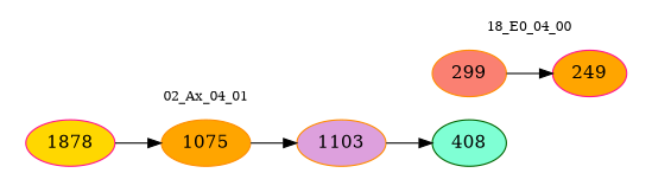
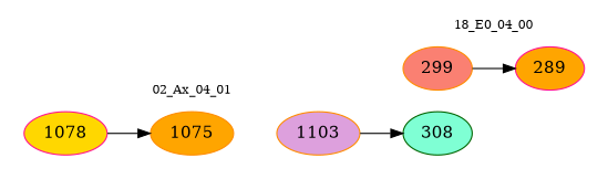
  digraph {
    rankdir=LR
    node [color=darkorange fillcolor=orange style=filled]
    edge [color=black style=solid]
-   n1 [color=deeppink fillcolor=gold label=1878]
+   n1 [color=deeppink fillcolor=gold label=1078]
    n2 [label=1075]
    n3 [fillcolor=plum label=1103]
    n4 [fillcolor=salmon label=299]
-   n5 [color=deeppink label=249]
-   n6 [color=darkgreen fillcolor=aquamarine label=408]
+   n5 [color=deeppink label=289]
+   n6 [color=darkgreen fillcolor=aquamarine label=308]
    subgraph cluster_1 {
      color=white
      fontsize=10
      label="02_Ax_04_01"
      n1
      n2
      n3
    }
    subgraph cluster_2 {
      color=white
      fontsize=10
      label="18_E0_04_00"
      n4
      n5
      n6
    }
    n1 -> n2
-   n2 -> n3
    n3 -> n6
    n4 -> n5
  }
